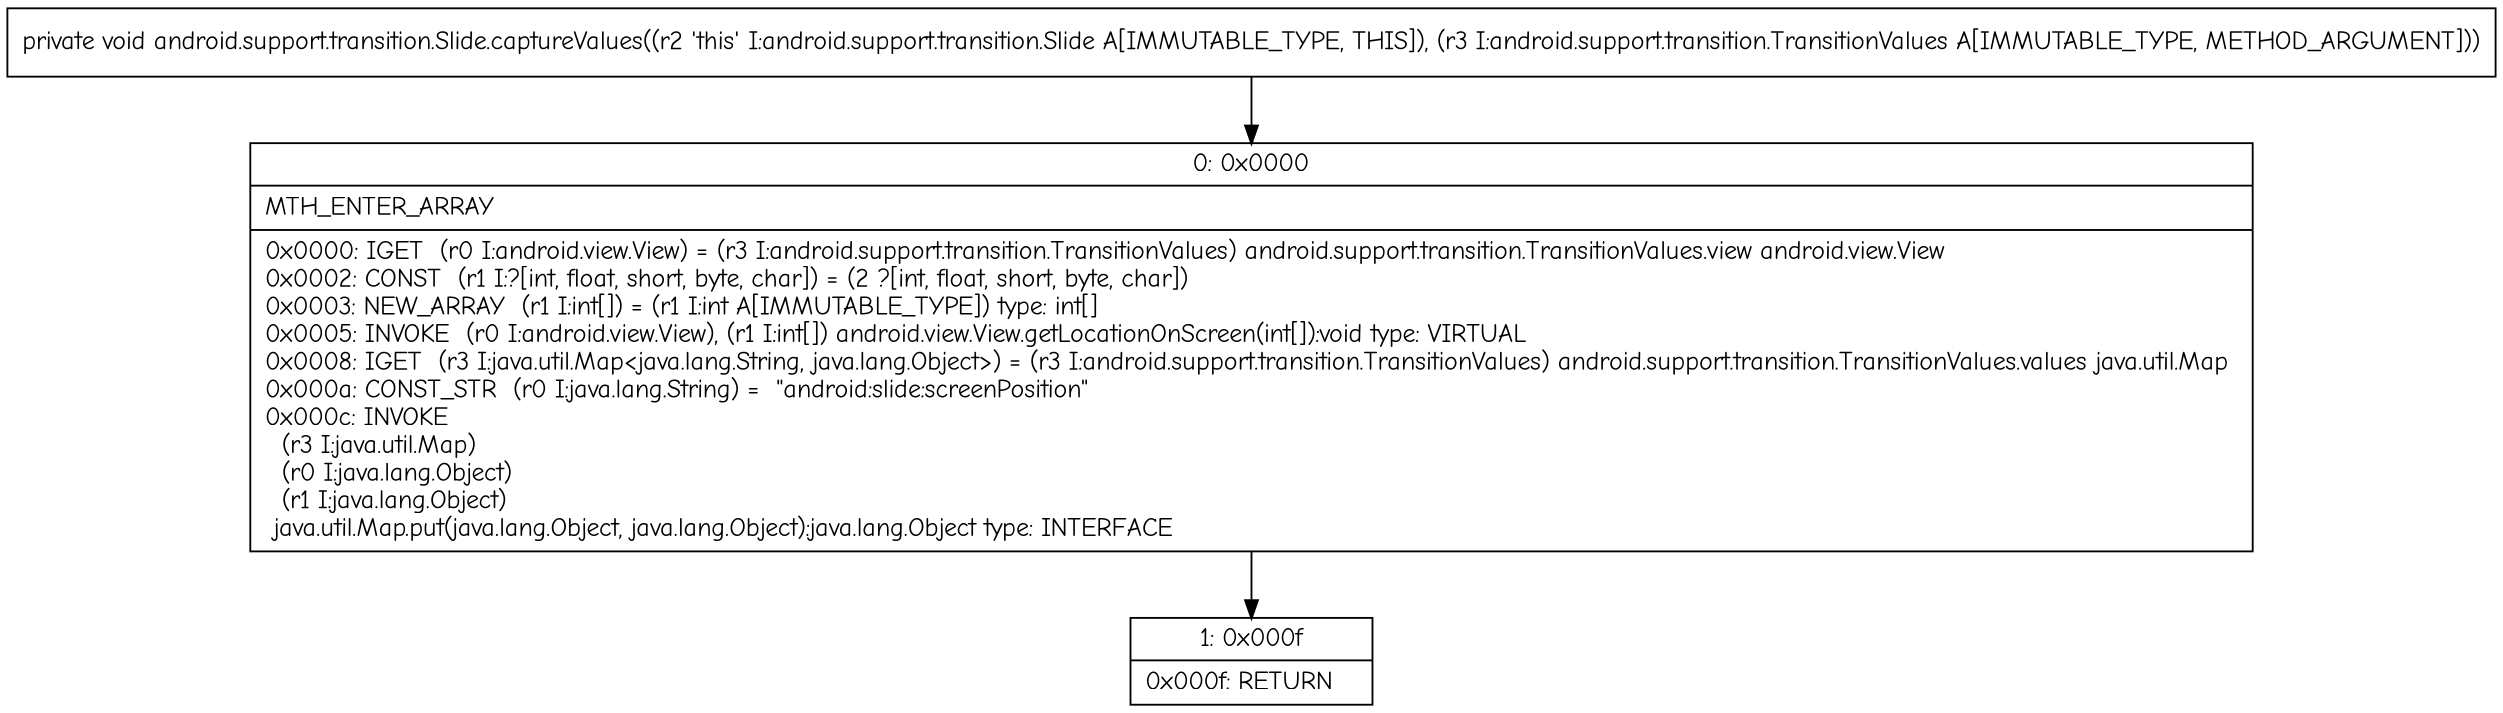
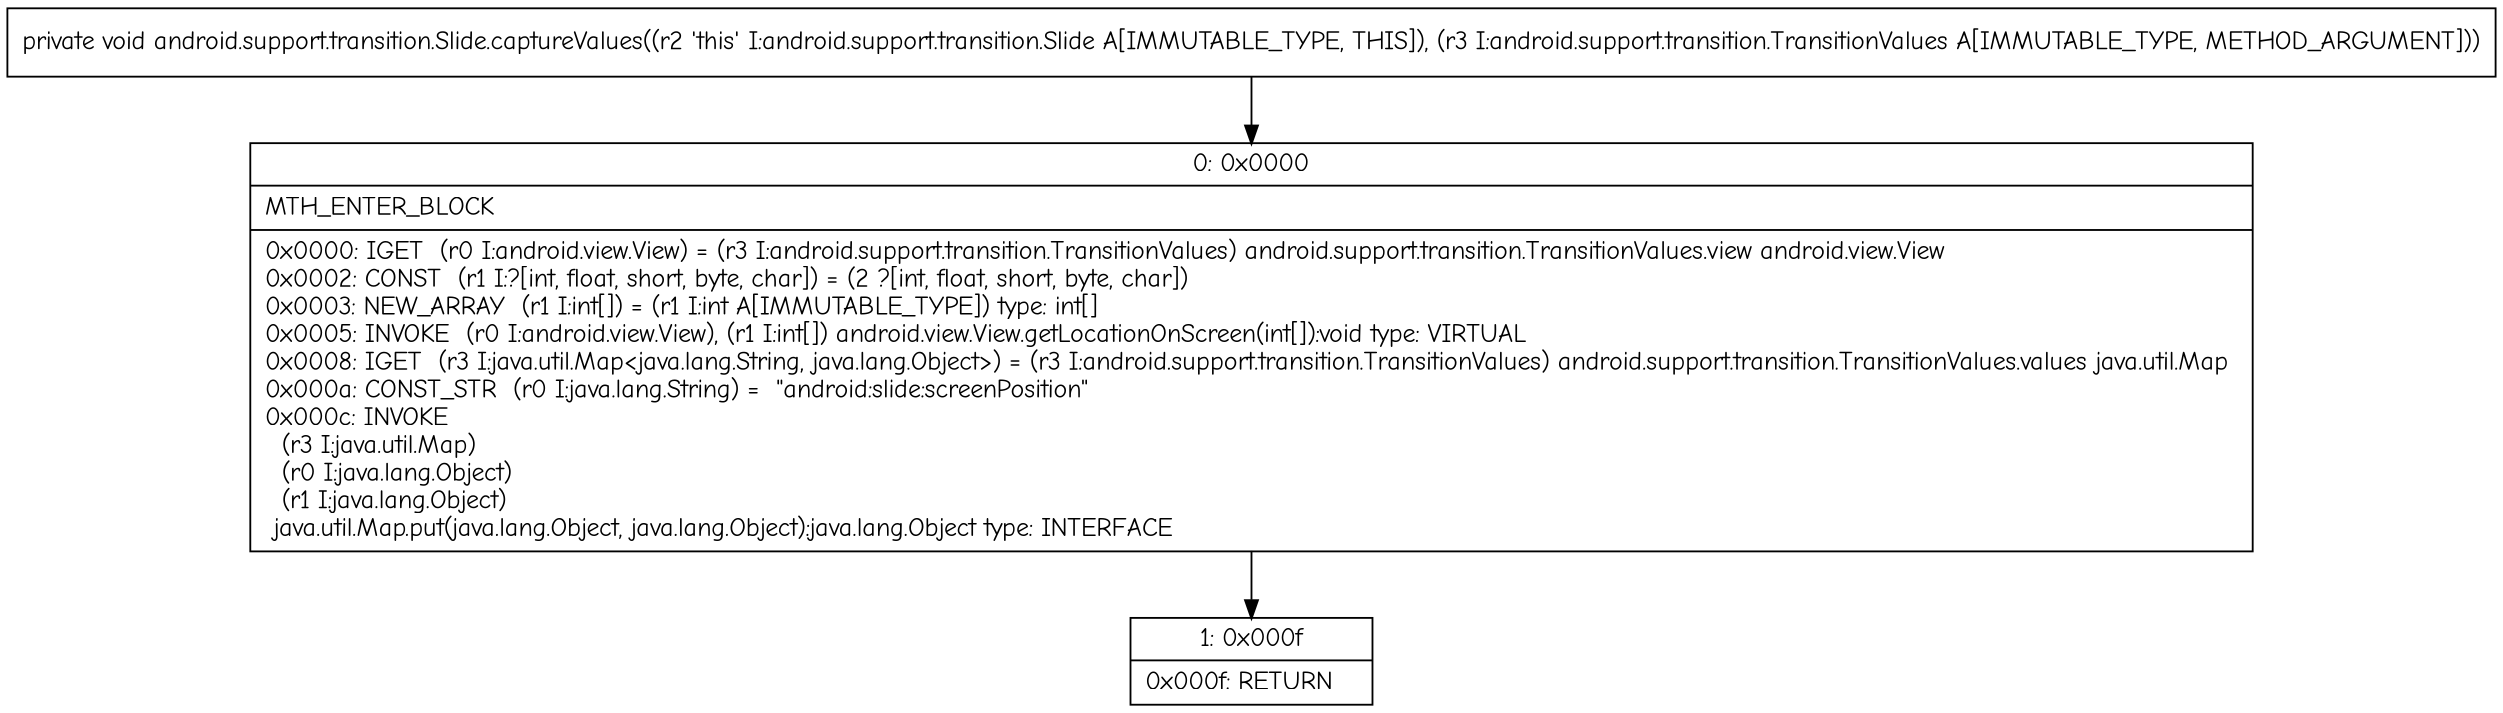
  digraph {
    fontname="Comic Neue"
    node [shape=record fontname="Comic Neue"]
    edge [fontname="Comic Neue"]
-   n1 [label="{0\:\ 0x0000|MTH_ENTER_ARRAY\l|0x0000: IGET  (r0 I:android.view.View) = (r3 I:android.support.transition.TransitionValues) android.support.transition.TransitionValues.view android.view.View \l0x0002: CONST  (r1 I:?[int, float, short, byte, char]) = (2 ?[int, float, short, byte, char]) \l0x0003: NEW_ARRAY  (r1 I:int[]) = (r1 I:int A[IMMUTABLE_TYPE]) type: int[] \l0x0005: INVOKE  (r0 I:android.view.View), (r1 I:int[]) android.view.View.getLocationOnScreen(int[]):void type: VIRTUAL \l0x0008: IGET  (r3 I:java.util.Map\<java.lang.String, java.lang.Object\>) = (r3 I:android.support.transition.TransitionValues) android.support.transition.TransitionValues.values java.util.Map \l0x000a: CONST_STR  (r0 I:java.lang.String) =  \"android:slide:screenPosition\" \l0x000c: INVOKE  \l  (r3 I:java.util.Map)\l  (r0 I:java.lang.Object)\l  (r1 I:java.lang.Object)\l java.util.Map.put(java.lang.Object, java.lang.Object):java.lang.Object type: INTERFACE \l}"]
+   n1 [label="{0\:\ 0x0000|MTH_ENTER_BLOCK\l|0x0000: IGET  (r0 I:android.view.View) = (r3 I:android.support.transition.TransitionValues) android.support.transition.TransitionValues.view android.view.View \l0x0002: CONST  (r1 I:?[int, float, short, byte, char]) = (2 ?[int, float, short, byte, char]) \l0x0003: NEW_ARRAY  (r1 I:int[]) = (r1 I:int A[IMMUTABLE_TYPE]) type: int[] \l0x0005: INVOKE  (r0 I:android.view.View), (r1 I:int[]) android.view.View.getLocationOnScreen(int[]):void type: VIRTUAL \l0x0008: IGET  (r3 I:java.util.Map\<java.lang.String, java.lang.Object\>) = (r3 I:android.support.transition.TransitionValues) android.support.transition.TransitionValues.values java.util.Map \l0x000a: CONST_STR  (r0 I:java.lang.String) =  \"android:slide:screenPosition\" \l0x000c: INVOKE  \l  (r3 I:java.util.Map)\l  (r0 I:java.lang.Object)\l  (r1 I:java.lang.Object)\l java.util.Map.put(java.lang.Object, java.lang.Object):java.lang.Object type: INTERFACE \l}"]
    n2 [label="{1\:\ 0x000f|0x000f: RETURN   \l}"]
    n3 [label="{private void android.support.transition.Slide.captureValues((r2 'this' I:android.support.transition.Slide A[IMMUTABLE_TYPE, THIS]), (r3 I:android.support.transition.TransitionValues A[IMMUTABLE_TYPE, METHOD_ARGUMENT])) }"]
    n1 -> n2
    n3 -> n1
  }
